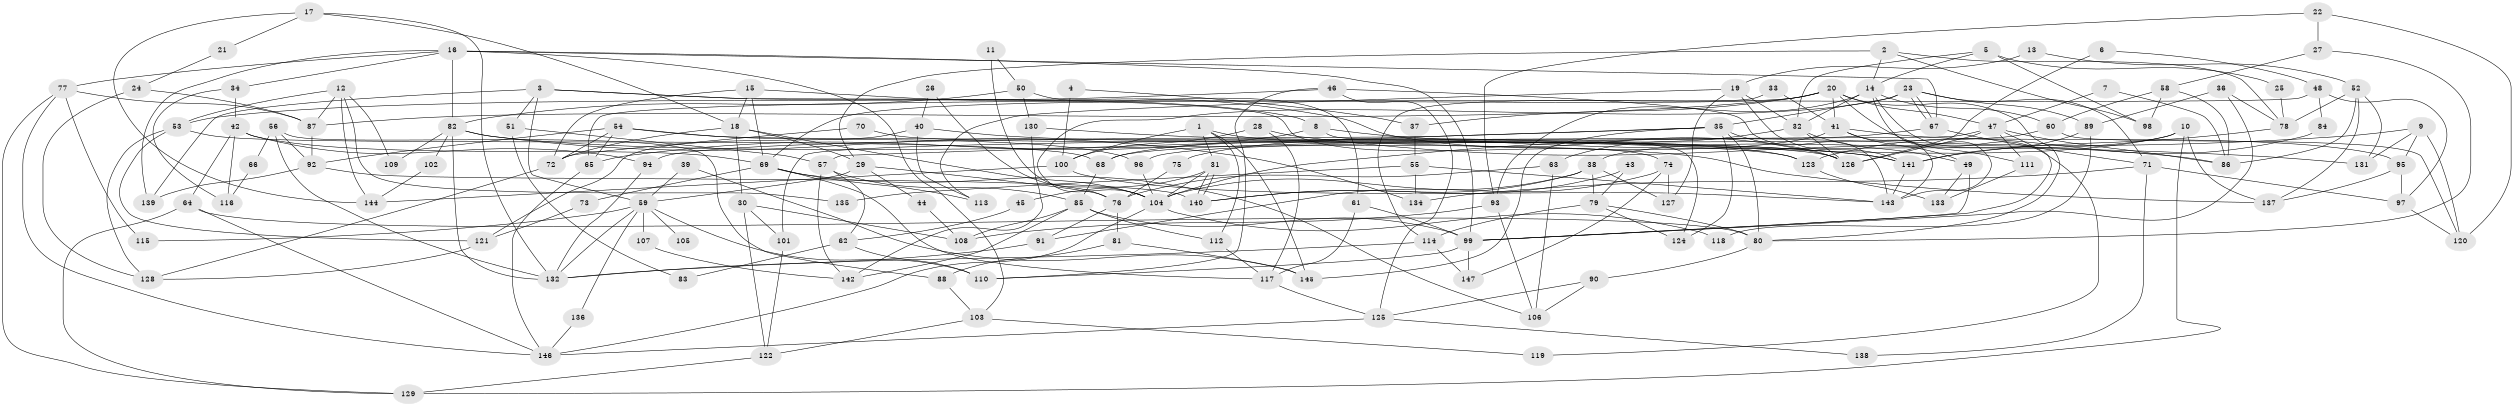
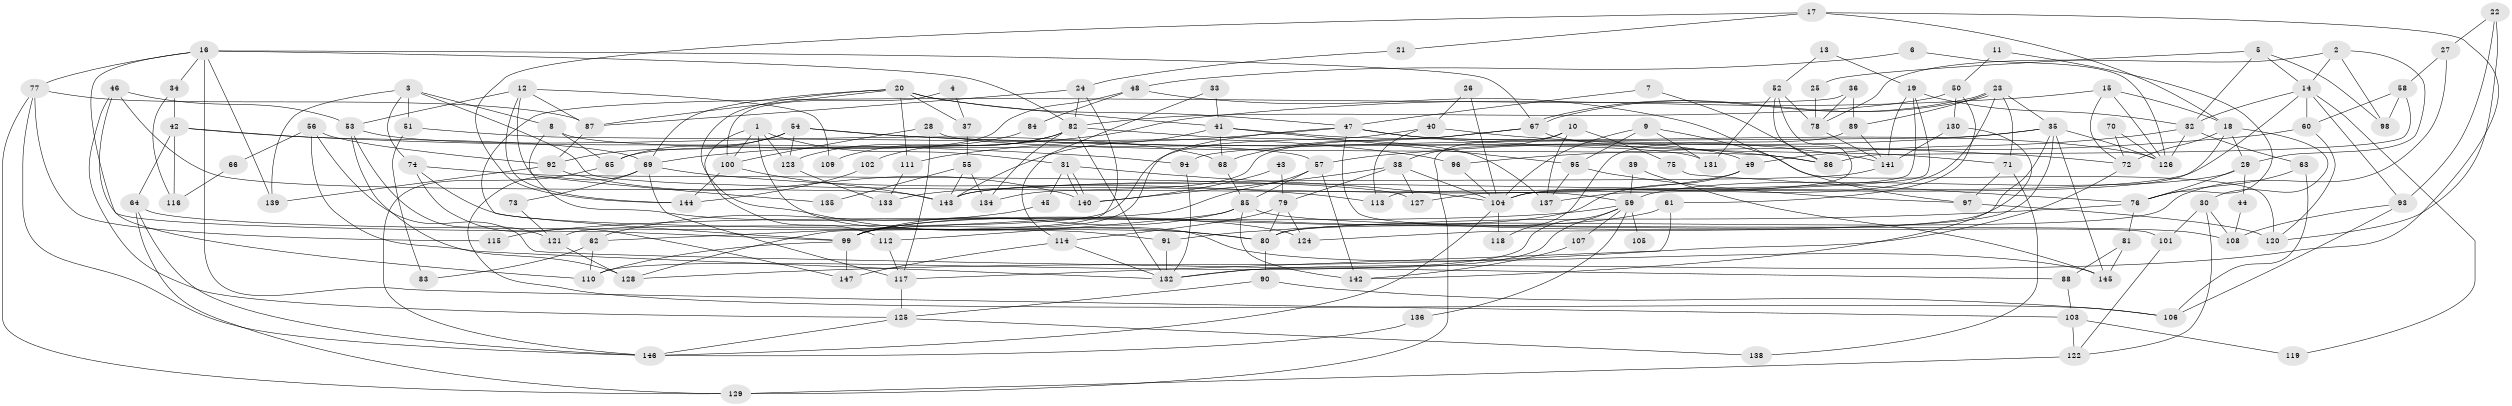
  graph {
    node [color=gray90 style=filled]
    1
    31
    100
    112
    123
    145
    104
    45
    140
    144
    143
    117
    133
    2
    14
    29
    78
    98
    32
    60
    93
    119
    59
    76
    44
    141
    3
    8
    51
    74
    139
    65
    124
    131
    57
    83
    132
    110
    105
    107
    115
    136
    127
    91
    147
    4
    37
    55
    5
    25
    126
    49
    63
    6
    48
    84
    97
    7
    47
    86
    99
    111
    101
    146
    9
    95
    120
    137
    118
    10
    38
    75
    129
    79
    11
    50
    82
    61
    130
    81
    12
    53
    87
    109
    135
    128
    121
    68
    92
    13
    19
    52
    113
    96
    108
    106
    15
    18
    69
    72
    30
    73
    16
    34
    67
    77
    103
    42
    116
    71
    134
    102
    122
    17
    21
    24
    20
    41
    80
    90
    22
    27
    58
    23
    35
    89
    94
    138
    26
    40
    28
    125
    62
    33
    114
    64
    85
    142
    36
    39
    43
    46
    54
    56
    66
    88
    70
    1 -- 31
    1 -- 100
    1 -- 112
    1 -- 123
    1 -- 145
    31 -- 104
    31 -- 45
    31 -- 140
    31 -- 140
    100 -- 144
    100 -- 143
    112 -- 117
    123 -- 133
    104 -- 146
    104 -- 118
    45 -- 62
    117 -- 125
    2 -- 14
    2 -- 29
    2 -- 78
    2 -- 98
    14 -- 143
    14 -- 32
    14 -- 60
    14 -- 93
    14 -- 119
    29 -- 59
    29 -- 76
    29 -- 44
    78 -- 141
    32 -- 126
    32 -- 49
    32 -- 63
    60 -- 120
    60 -- 96
    93 -- 108
    93 -- 106
    59 -- 132
    59 -- 110
    59 -- 105
    59 -- 107
    59 -- 115
    59 -- 136
    76 -- 91
    76 -- 81
    44 -- 108
    141 -- 143
    3 -- 59
    3 -- 8
    3 -- 51
    3 -- 74
    3 -- 139
    8 -- 65
    8 -- 124
    8 -- 131
    51 -- 57
    51 -- 83
    74 -- 127
    74 -- 91
    74 -- 147
    65 -- 146
    57 -- 62
    57 -- 85
    57 -- 142
    107 -- 142
    136 -- 146
    91 -- 132
    4 -- 100
    4 -- 37
    37 -- 55
    55 -- 143
    55 -- 135
    55 -- 134
    5 -- 14
    5 -- 98
    5 -- 32
    5 -- 25
    25 -- 78
    49 -- 133
    49 -- 99
    63 -- 76
    63 -- 106
    6 -- 126
    6 -- 48
    48 -- 65
    48 -- 84
    48 -- 97
    84 -- 123
    97 -- 120
    7 -- 47
    7 -- 86
    47 -- 126
    47 -- 86
    47 -- 99
    47 -- 111
    47 -- 101
    99 -- 110
    99 -- 147
    111 -- 133
    101 -- 122
    9 -- 104
    9 -- 131
    9 -- 95
    9 -- 120
    95 -- 97
    95 -- 137
    10 -- 137
    10 -- 38
    10 -- 75
    10 -- 129
    38 -- 104
    38 -- 140
    38 -- 127
    38 -- 79
    75 -- 76
    79 -- 124
    79 -- 80
    79 -- 114
    11 -- 76
    11 -- 50
    50 -- 82
    50 -- 61
    50 -- 130
    82 -- 132
    82 -- 137
    82 -- 109
    82 -- 134
    82 -- 102
    61 -- 117
    61 -- 99
    130 -- 141
    130 -- 142
    81 -- 145
    81 -- 88
    12 -- 144
    12 -- 53
    12 -- 87
    12 -- 109
    12 -- 135
    53 -- 128
    53 -- 121
    53 -- 68
    87 -- 92
    121 -- 128
    68 -- 85
    92 -- 140
    92 -- 139
    13 -- 19
    13 -- 52
    19 -- 32
    19 -- 141
    19 -- 127
    19 -- 113
    52 -- 78
    52 -- 131
    52 -- 86
    52 -- 137
    96 -- 104
    15 -- 126
    15 -- 18
    15 -- 69
    15 -- 72
    18 -- 104
    18 -- 29
    18 -- 72
    18 -- 30
    69 -- 117
    69 -- 113
    69 -- 106
    69 -- 73
    72 -- 128
    30 -- 101
    30 -- 108
    30 -- 122
    73 -- 121
    16 -- 139
    16 -- 99
    16 -- 82
    16 -- 34
    16 -- 67
    16 -- 77
    16 -- 103
    34 -- 42
    34 -- 116
    67 -- 68
    67 -- 71
    77 -- 115
    77 -- 146
    77 -- 129
    77 -- 87
    103 -- 119
    103 -- 122
    42 -- 69
    42 -- 116
    42 -- 94
    42 -- 64
    71 -- 97
-   71 -- 134
+   67 -- 134
    71 -- 138
    102 -- 144
    122 -- 129
    17 -- 144
    17 -- 132
    17 -- 18
    17 -- 21
    21 -- 24
+   24 -- 82
    24 -- 87
    24 -- 128
    20 -- 37
    20 -- 47
    20 -- 111
    20 -- 87
    20 -- 69
    20 -- 41
    20 -- 80
    41 -- 143
    41 -- 49
    41 -- 95
    41 -- 68
    80 -- 90
    90 -- 106
    90 -- 125
    22 -- 93
    22 -- 120
    22 -- 27
    27 -- 80
    27 -- 58
    58 -- 98
    58 -- 60
    58 -- 86
    23 -- 104
    23 -- 67
    23 -- 67
    23 -- 71
    23 -- 35
    23 -- 89
    35 -- 145
    35 -- 124
    35 -- 57
    35 -- 126
    35 -- 80
    35 -- 94
    89 -- 141
    89 -- 118
    94 -- 132
    26 -- 104
    26 -- 40
    40 -- 141
    40 -- 121
    40 -- 113
    28 -- 100
    28 -- 117
    28 -- 86
    125 -- 146
    125 -- 138
    62 -- 83
    62 -- 110
    33 -- 41
    33 -- 114
    114 -- 132
    114 -- 147
    64 -- 146
    64 -- 129
    64 -- 80
    85 -- 112
    85 -- 99
    85 -- 108
    85 -- 142
    36 -- 78
    36 -- 99
    36 -- 89
    39 -- 145
    39 -- 59
    43 -- 140
    43 -- 79
    46 -- 143
    46 -- 110
    46 -- 53
    46 -- 125
    54 -- 123
    54 -- 65
    54 -- 92
    54 -- 96
    54 -- 72
    56 -- 132
    56 -- 92
    56 -- 66
    56 -- 88
    66 -- 116
    88 -- 103
    70 -- 126
    70 -- 72
  }
